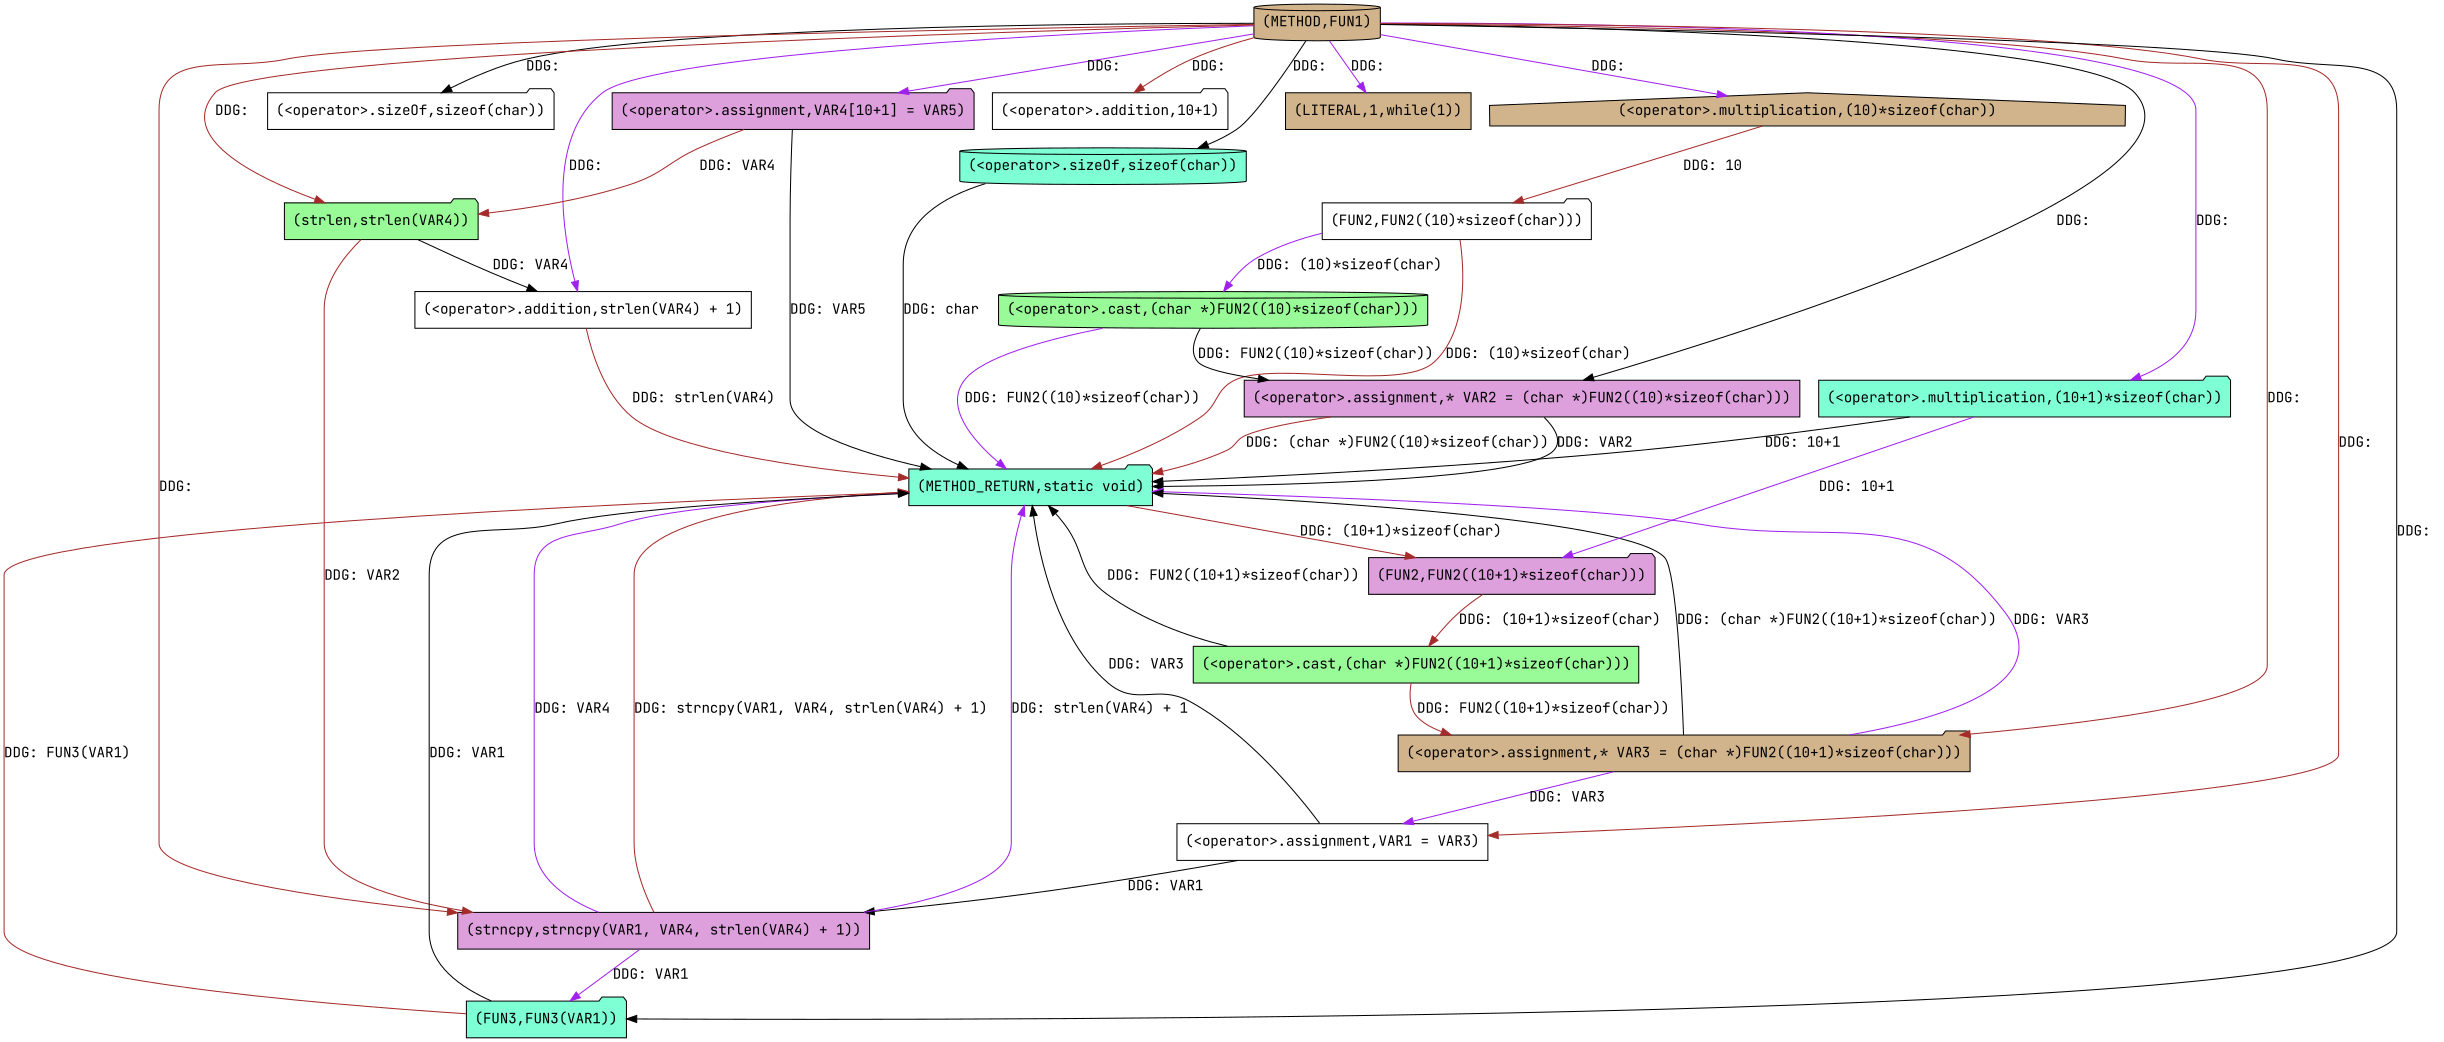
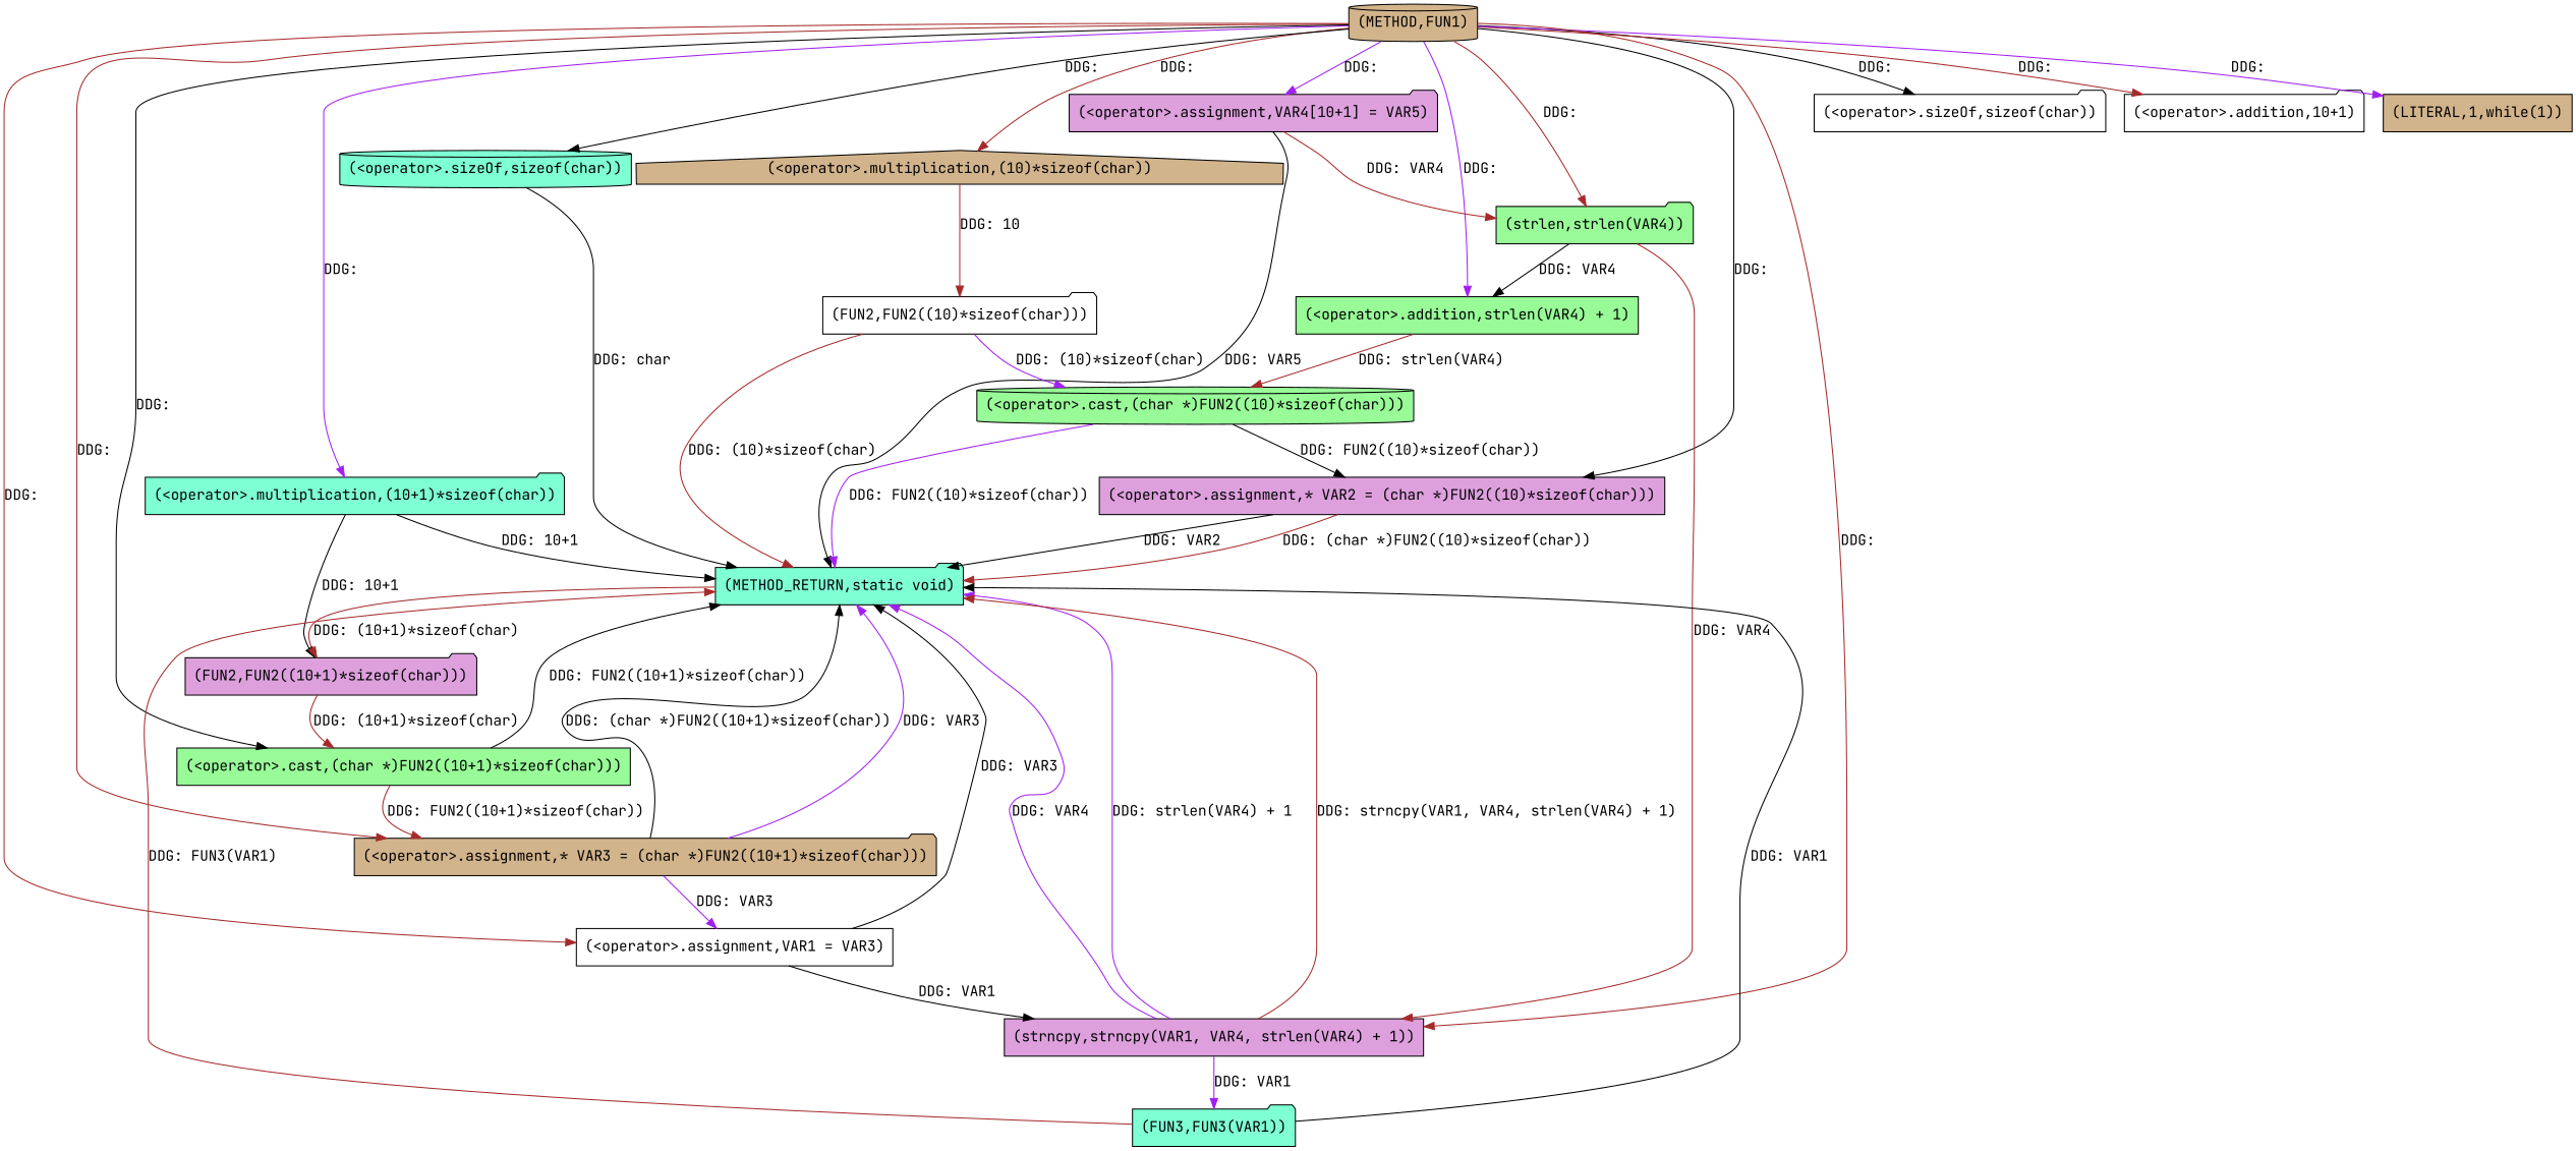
  digraph {
    fontname="JetBrains Mono"
    node [fillcolor=white fontname="JetBrains Mono" shape=folder style=filled]
    edge [color=brown fontname="JetBrains Mono"]
    n1 [fillcolor=tan label="(METHOD,FUN1)" shape=cylinder]
    n2 [fillcolor=plum label="(<operator>.assignment,* VAR2 = (char *)FUN2((10)*sizeof(char)))" shape=box]
    n3 [fillcolor=tan label="(<operator>.multiplication,(10)*sizeof(char))" shape=house]
    n4 [label="(<operator>.sizeOf,sizeof(char))"]
    n5 [fillcolor=tan label="(<operator>.assignment,* VAR3 = (char *)FUN2((10+1)*sizeof(char)))"]
    n6 [fillcolor=aquamarine label="(<operator>.multiplication,(10+1)*sizeof(char))"]
    n7 [label="(<operator>.addition,10+1)"]
    n8 [fillcolor=aquamarine label="(<operator>.sizeOf,sizeof(char))" shape=cylinder]
    n9 [fillcolor=tan label="(LITERAL,1,while(1))" shape=box]
    n10 [label="(<operator>.assignment,VAR1 = VAR3)" shape=box]
    n11 [fillcolor=plum label="(<operator>.assignment,VAR4[10+1] = VAR5)"]
    n12 [fillcolor=plum label="(strncpy,strncpy(VAR1, VAR4, strlen(VAR4) + 1))" shape=box]
-   n13 [label="(<operator>.addition,strlen(VAR4) + 1)" shape=box]
+   n13 [fillcolor=palegreen label="(<operator>.addition,strlen(VAR4) + 1)" shape=box]
    n14 [fillcolor=palegreen label="(strlen,strlen(VAR4))"]
    n15 [fillcolor=aquamarine label="(FUN3,FUN3(VAR1))"]
    n16 [fillcolor=aquamarine label="(METHOD_RETURN,static void)"]
    n17 [label="(FUN2,FUN2((10)*sizeof(char)))"]
    n18 [fillcolor=plum label="(FUN2,FUN2((10+1)*sizeof(char)))"]
    n19 [fillcolor=palegreen label="(<operator>.cast,(char *)FUN2((10)*sizeof(char)))" shape=cylinder]
    n20 [fillcolor=palegreen label="(<operator>.cast,(char *)FUN2((10+1)*sizeof(char)))" shape=box]
    n1 -> n2 [color=black label="DDG: "]
-   n1 -> n3 [color=purple label="DDG: "]
+   n1 -> n3 [label="DDG: "]
    n1 -> n4 [color=black label="DDG: "]
    n1 -> n5 [label="DDG: "]
    n1 -> n6 [color=purple label="DDG: "]
    n1 -> n7 [label="DDG: "]
    n1 -> n8 [color=black label="DDG: "]
    n1 -> n9 [color=purple label="DDG: "]
    n1 -> n10 [label="DDG: "]
    n1 -> n11 [color=purple label="DDG: "]
    n1 -> n12 [label="DDG: "]
    n1 -> n13 [color=purple label="DDG: "]
    n1 -> n14 [label="DDG: "]
-   n1 -> n15 [color=black label="DDG: "]
+   n1 -> n20 [color=black label="DDG: "]
    n2 -> n16 [color=black label="DDG: VAR2"]
    n2 -> n16 [label="DDG: (char *)FUN2((10)*sizeof(char))"]
    n3 -> n17 [label="DDG: 10"]
    n5 -> n10 [color=purple label="DDG: VAR3"]
    n5 -> n16 [color=purple label="DDG: VAR3"]
    n5 -> n16 [color=black label="DDG: (char *)FUN2((10+1)*sizeof(char))"]
    n6 -> n16 [color=black label="DDG: 10+1"]
-   n6 -> n18 [color=purple label="DDG: 10+1"]
+   n6 -> n18 [color=black label="DDG: 10+1"]
    n8 -> n16 [color=black label="DDG: char"]
    n10 -> n12 [color=black label="DDG: VAR1"]
    n10 -> n16 [color=black label="DDG: VAR3"]
    n11 -> n14 [label="DDG: VAR4"]
    n11 -> n16 [color=black label="DDG: VAR5"]
    n12 -> n15 [color=purple label="DDG: VAR1"]
    n12 -> n16 [color=purple label="DDG: strlen(VAR4) + 1"]
    n12 -> n16 [color=purple label="DDG: VAR4"]
    n12 -> n16 [label="DDG: strncpy(VAR1, VAR4, strlen(VAR4) + 1)"]
-   n13 -> n16 [label="DDG: strlen(VAR4)"]
-   n14 -> n12 [label="DDG: VAR2"]
+   n13 -> n19 [label="DDG: strlen(VAR4)"]
+   n14 -> n12 [label="DDG: VAR4"]
    n14 -> n13 [color=black label="DDG: VAR4"]
    n15 -> n16 [label="DDG: FUN3(VAR1)"]
    n15 -> n16 [color=black label="DDG: VAR1"]
    n16 -> n18 [label="DDG: (10+1)*sizeof(char)"]
    n17 -> n16 [label="DDG: (10)*sizeof(char)"]
    n17 -> n19 [color=purple label="DDG: (10)*sizeof(char)"]
    n18 -> n20 [label="DDG: (10+1)*sizeof(char)"]
    n19 -> n2 [color=black label="DDG: FUN2((10)*sizeof(char))"]
    n19 -> n16 [color=purple label="DDG: FUN2((10)*sizeof(char))"]
    n20 -> n5 [label="DDG: FUN2((10+1)*sizeof(char))"]
    n20 -> n16 [color=black label="DDG: FUN2((10+1)*sizeof(char))"]
  }
